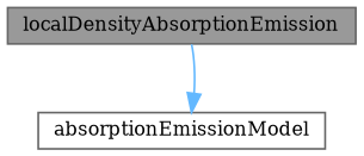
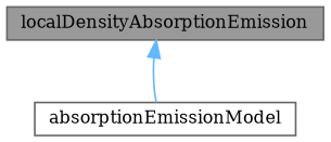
  digraph {
    fontname="DejaVu Serif"
    node [color=gray40 fontname="DejaVu Serif" fontsize=10 shape=box style=filled]
    n1 [fillcolor=grey60 fontcolor=black height=0.2 label=localDensityAbsorptionEmission width=0.4]
    n2 [fillcolor=white height=0.2 label=absorptionEmissionModel width=0.4]
-   n2 -> n1 [color=steelblue1 dir=back fontname="DejaVu Serif" fontsize=10 labelfontname=Helvetica labelfontsize=10 style=solid]
+   n1 -> n2 [color=steelblue1 dir=back fontname="DejaVu Serif" fontsize=10 labelfontname=Helvetica labelfontsize=10 style=solid]
  }
